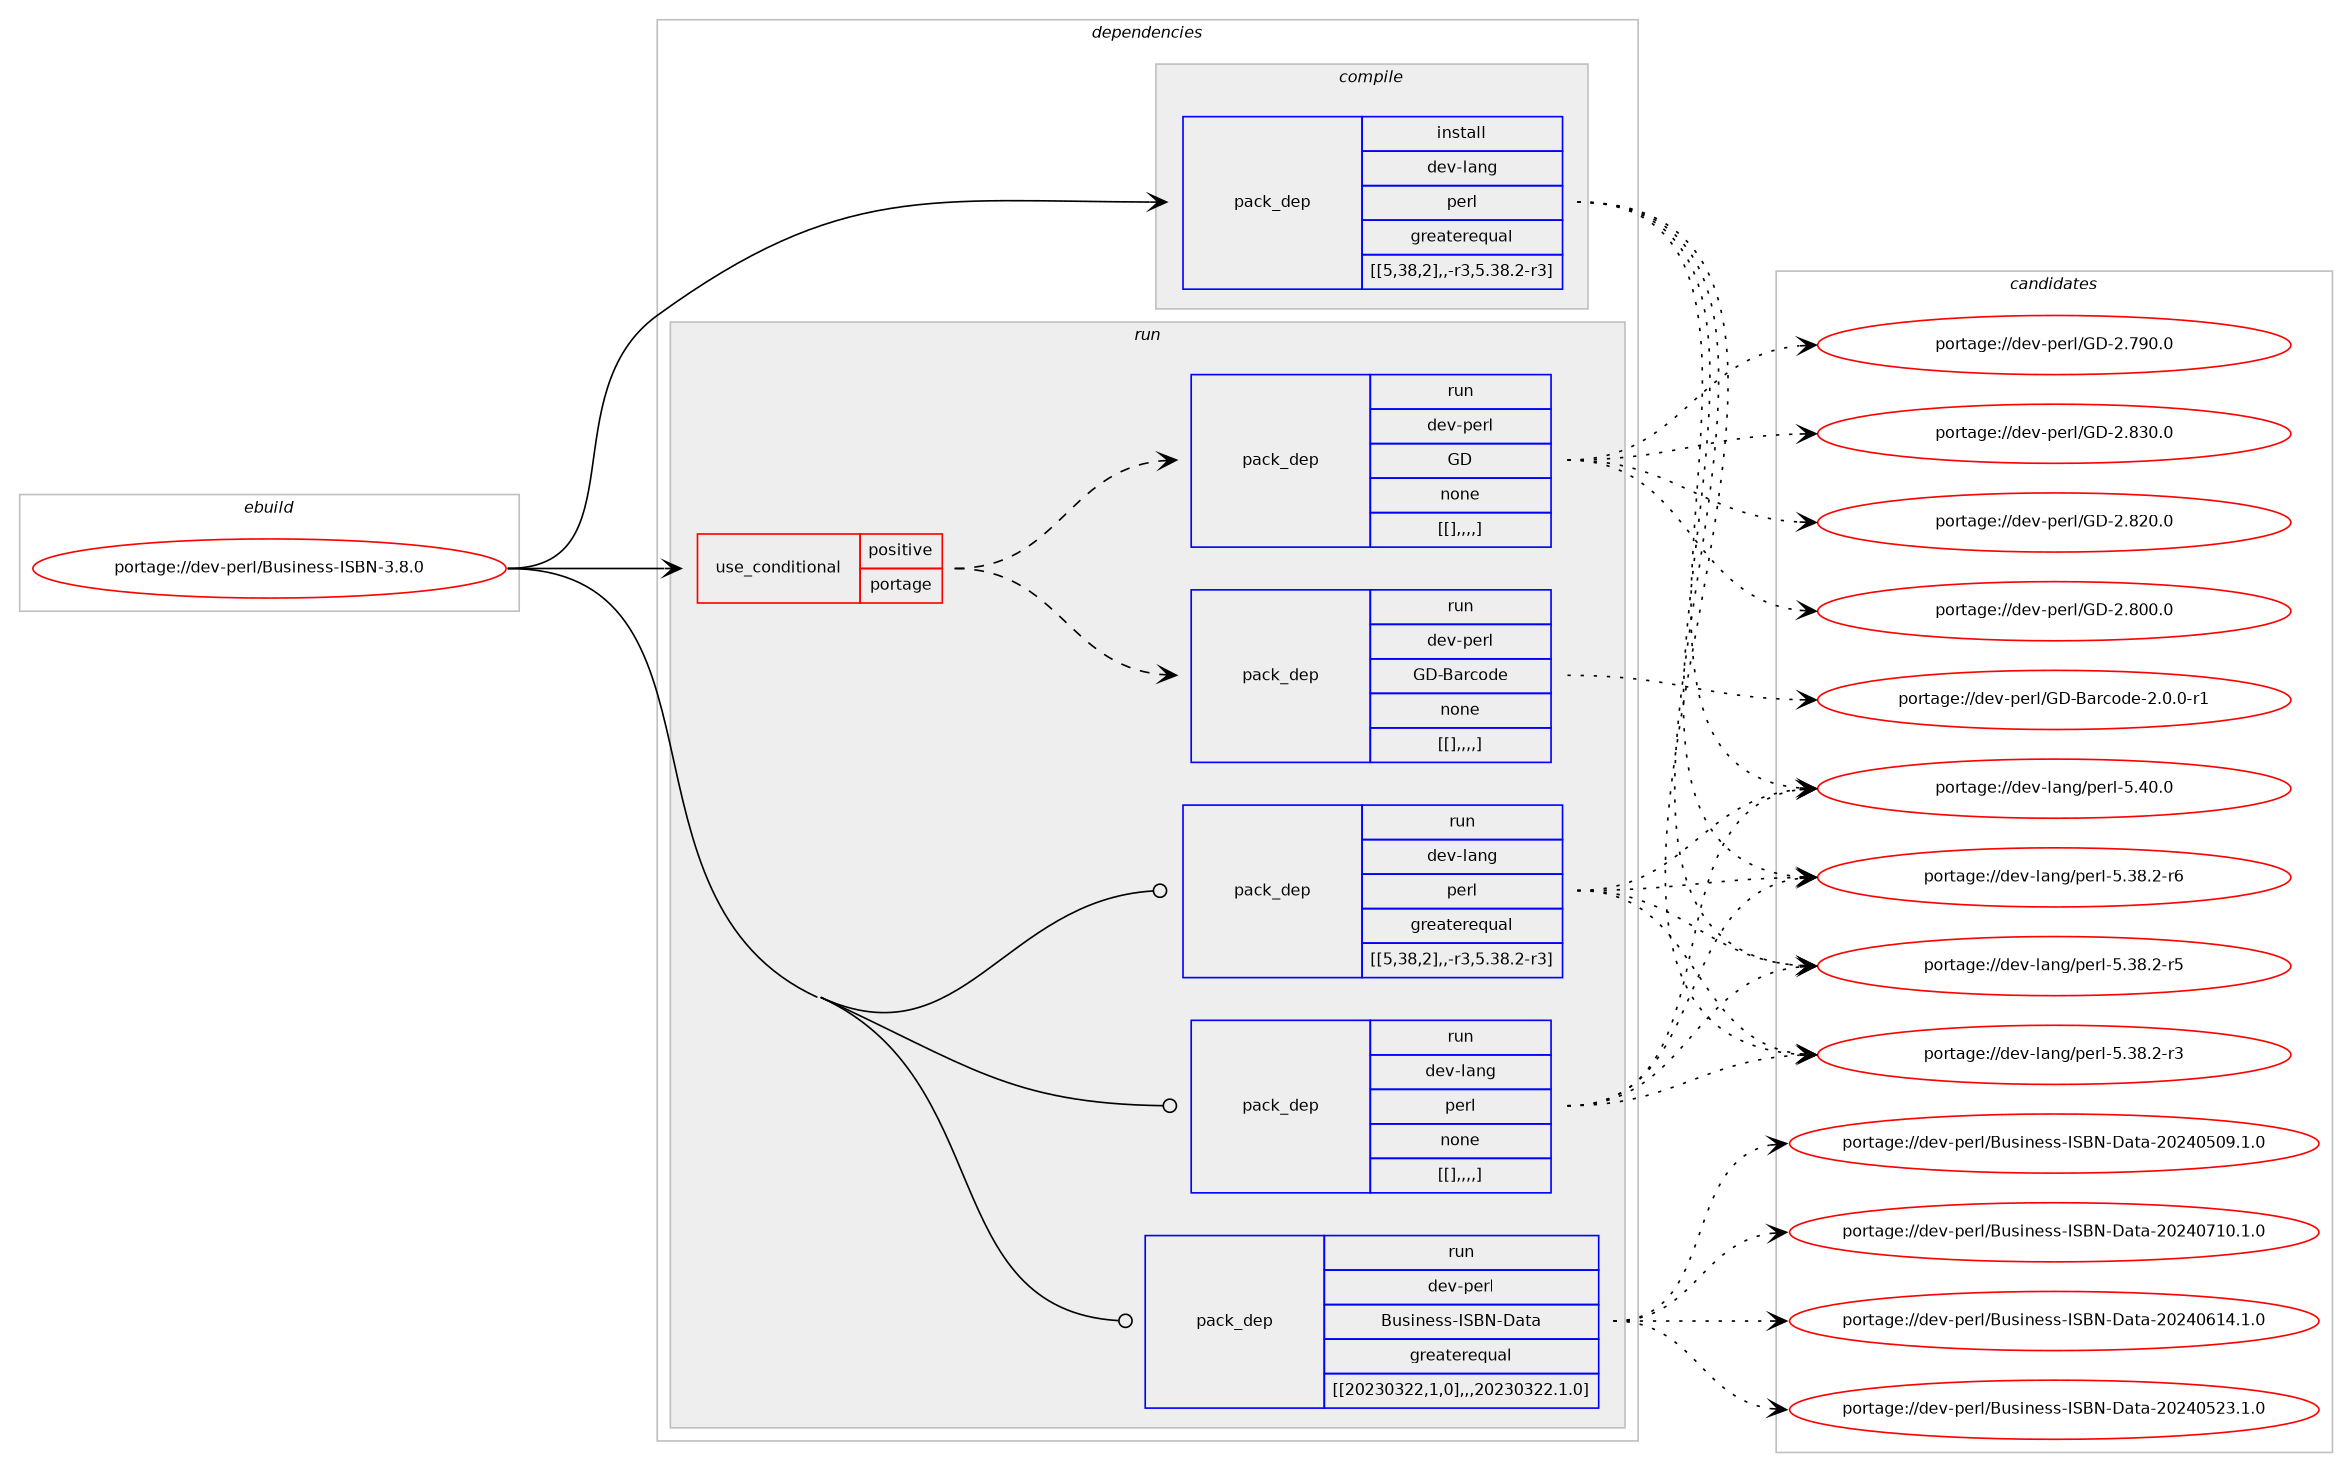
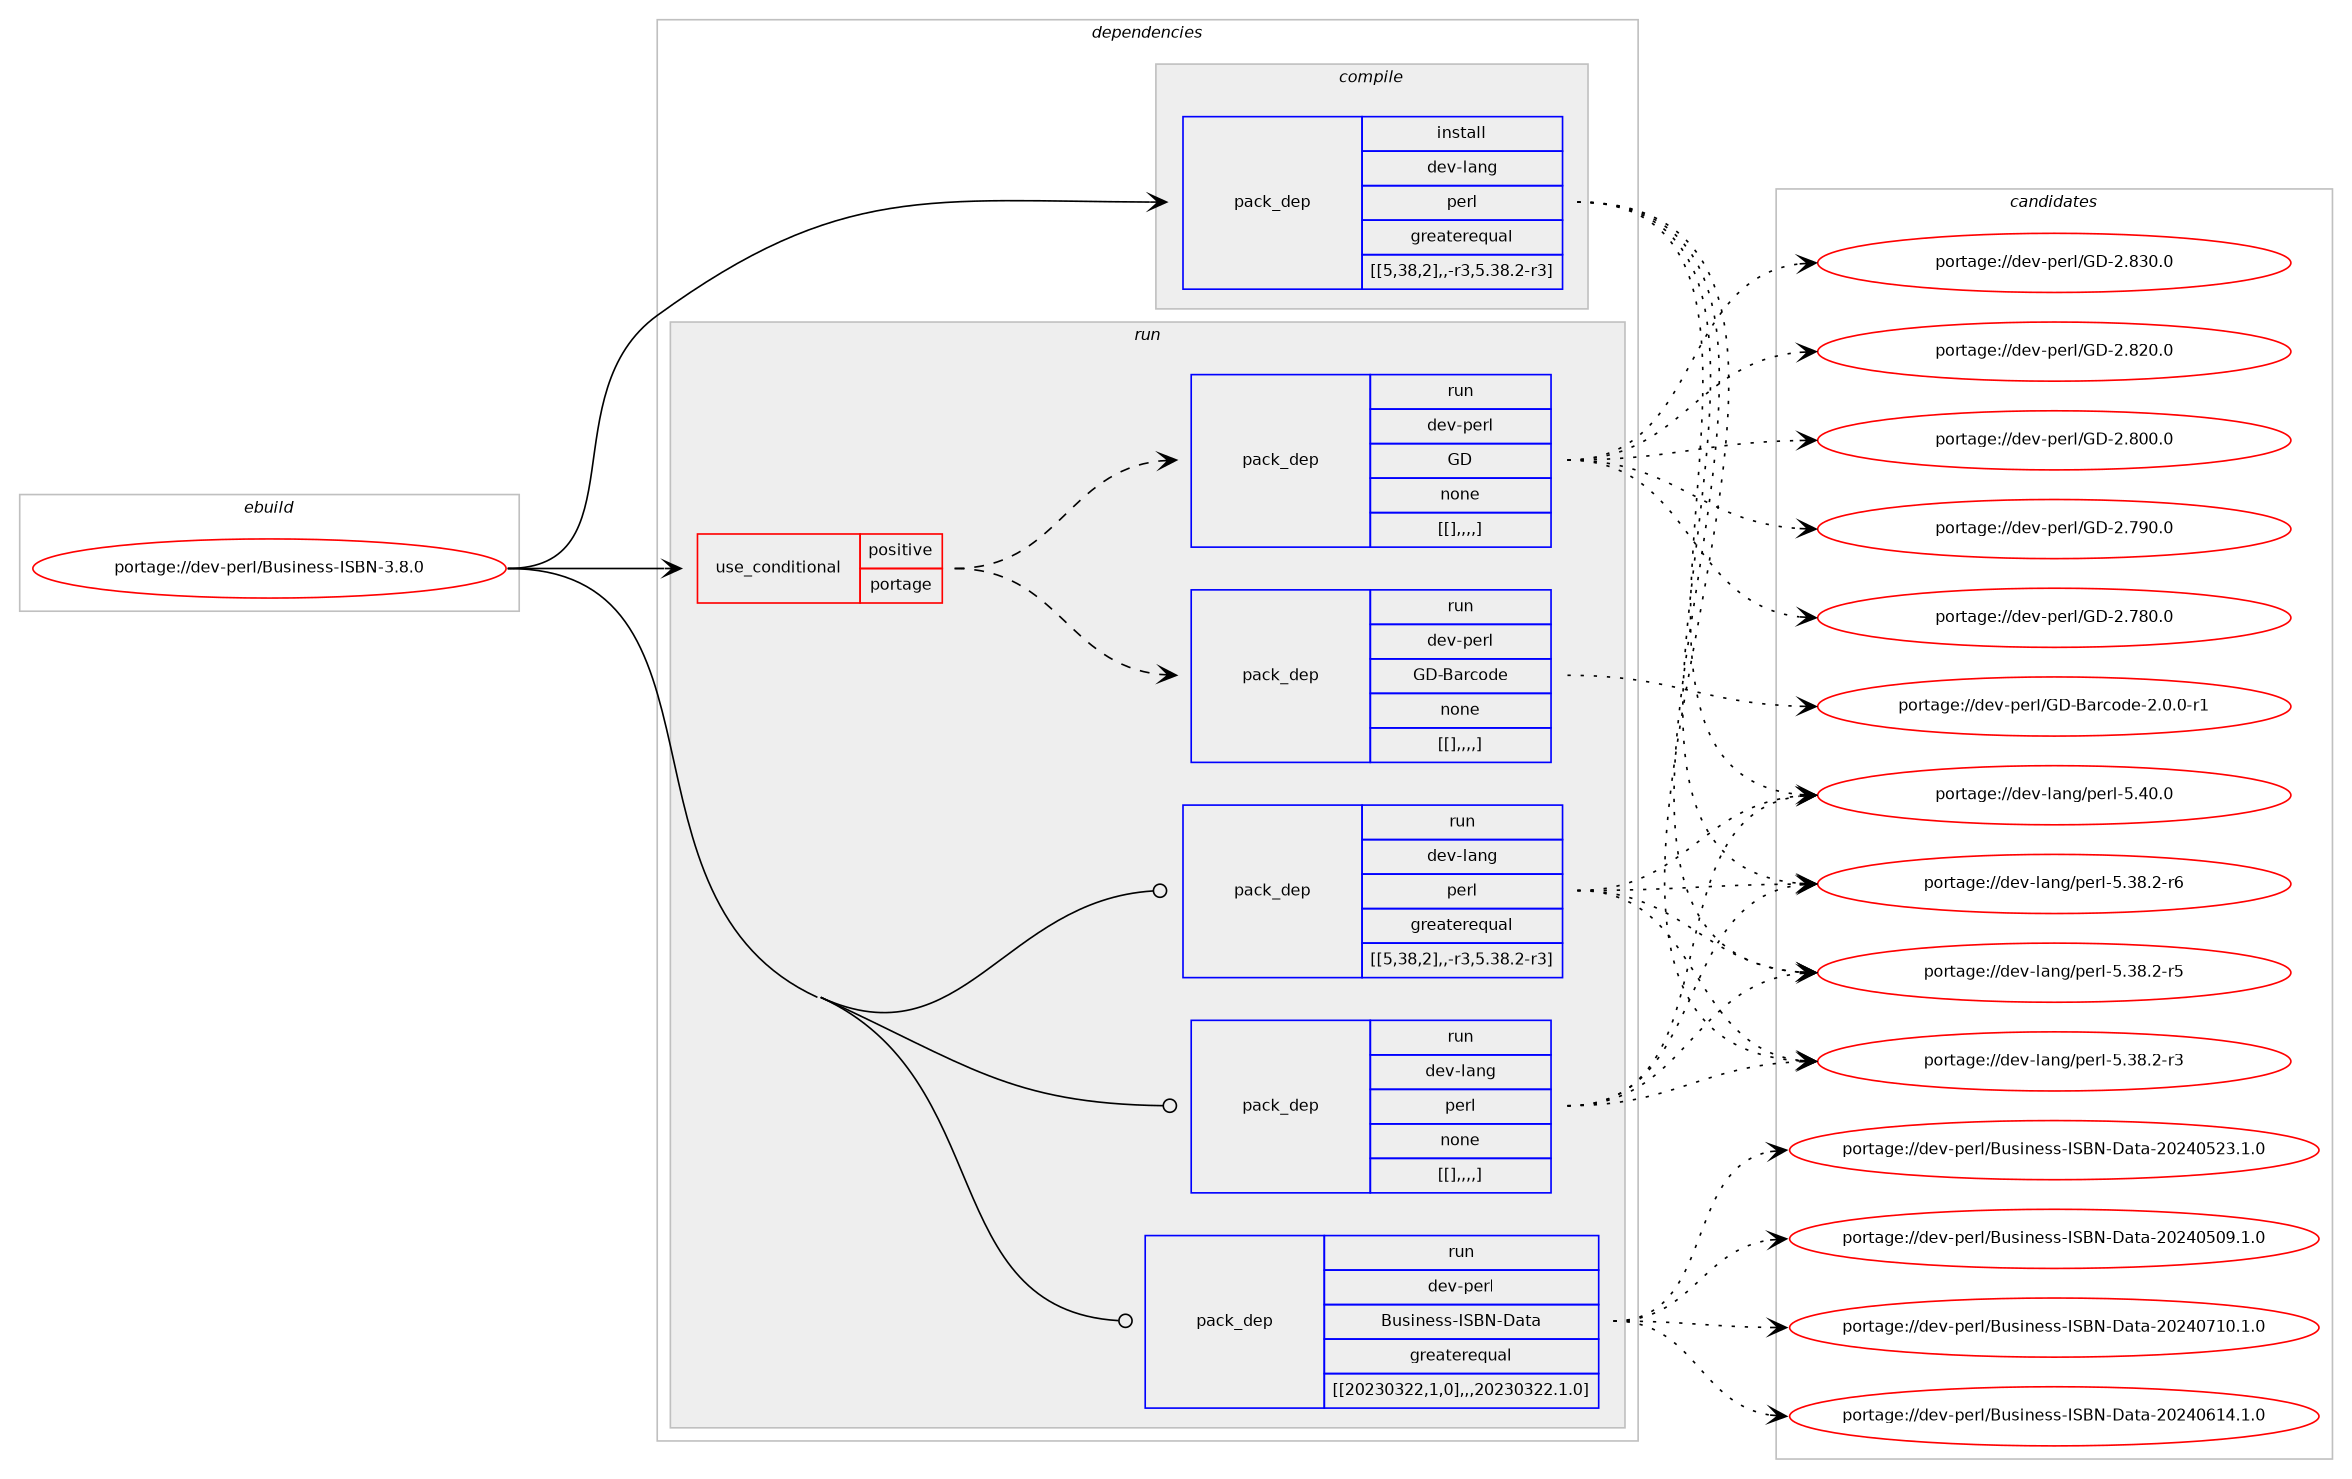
  digraph {
    compound=true
    concentrate=true
    fontname=Helvetica
    fontsize=10
    newrank=true
    rankdir=LR
    ranksep=1.5
    node [color=red fontname=Helvetica fontsize=10]
    edge [arrowhead=vee headport=w style=dotted tailport=e weight=100]
    n1 [label="portage://dev-perl/Business-ISBN-3.8.0" width=4]
    n2 [color=blue label=<<TABLE BORDER="0" CELLBORDER="1" CELLSPACING="0" CELLPADDING="4" WIDTH="220"><TR><TD ROWSPAN="6" CELLPADDING="30">pack_dep</TD></TR><TR><TD WIDTH="110">install</TD></TR><TR><TD>dev-lang</TD></TR><TR><TD>perl</TD></TR><TR><TD>greaterequal</TD></TR><TR><TD>[[5,38,2],,-r3,5.38.2-r3]</TD></TR></TABLE>> shape=none]
    n3 [color=blue label=<<TABLE BORDER="0" CELLBORDER="1" CELLSPACING="0" CELLPADDING="4" WIDTH="220"><TR><TD ROWSPAN="6" CELLPADDING="30">pack_dep</TD></TR><TR><TD WIDTH="110">run</TD></TR><TR><TD>dev-perl</TD></TR><TR><TD>GD-Barcode</TD></TR><TR><TD>none</TD></TR><TR><TD>[[],,,,]</TD></TR></TABLE>> shape=none]
    n4 [color=blue label=<<TABLE BORDER="0" CELLBORDER="1" CELLSPACING="0" CELLPADDING="4" WIDTH="220"><TR><TD ROWSPAN="6" CELLPADDING="30">pack_dep</TD></TR><TR><TD WIDTH="110">run</TD></TR><TR><TD>dev-perl</TD></TR><TR><TD>GD</TD></TR><TR><TD>none</TD></TR><TR><TD>[[],,,,]</TD></TR></TABLE>> shape=none]
    n5 [label=<<TABLE BORDER="0" CELLBORDER="1" CELLSPACING="0" CELLPADDING="4"><TR><TD ROWSPAN="3" CELLPADDING="10">use_conditional</TD></TR><TR><TD>positive</TD></TR><TR><TD>portage</TD></TR></TABLE>> shape=none]
    n6 [color=blue label=<<TABLE BORDER="0" CELLBORDER="1" CELLSPACING="0" CELLPADDING="4" WIDTH="220"><TR><TD ROWSPAN="6" CELLPADDING="30">pack_dep</TD></TR><TR><TD WIDTH="110">run</TD></TR><TR><TD>dev-lang</TD></TR><TR><TD>perl</TD></TR><TR><TD>greaterequal</TD></TR><TR><TD>[[5,38,2],,-r3,5.38.2-r3]</TD></TR></TABLE>> shape=none]
    n7 [color=blue label=<<TABLE BORDER="0" CELLBORDER="1" CELLSPACING="0" CELLPADDING="4" WIDTH="220"><TR><TD ROWSPAN="6" CELLPADDING="30">pack_dep</TD></TR><TR><TD WIDTH="110">run</TD></TR><TR><TD>dev-lang</TD></TR><TR><TD>perl</TD></TR><TR><TD>none</TD></TR><TR><TD>[[],,,,]</TD></TR></TABLE>> shape=none]
    n8 [color=blue label=<<TABLE BORDER="0" CELLBORDER="1" CELLSPACING="0" CELLPADDING="4" WIDTH="220"><TR><TD ROWSPAN="6" CELLPADDING="30">pack_dep</TD></TR><TR><TD WIDTH="110">run</TD></TR><TR><TD>dev-perl</TD></TR><TR><TD>Business-ISBN-Data</TD></TR><TR><TD>greaterequal</TD></TR><TR><TD>[[20230322,1,0],,,20230322.1.0]</TD></TR></TABLE>> shape=none]
    n9 [label="portage://dev-lang/perl-5.40.0" width=4]
    n10 [label="portage://dev-lang/perl-5.38.2-r6" width=4]
    n11 [label="portage://dev-lang/perl-5.38.2-r5" width=4]
    n12 [label="portage://dev-lang/perl-5.38.2-r3" width=4]
    n13 [label="portage://dev-perl/GD-Barcode-2.0.0-r1" width=4]
    n14 [label="portage://dev-perl/GD-2.830.0" width=4]
    n15 [label="portage://dev-perl/GD-2.820.0" width=4]
    n16 [label="portage://dev-perl/GD-2.800.0" width=4]
    n17 [label="portage://dev-perl/GD-2.790.0" width=4]
+   n18 [label="portage://dev-perl/GD-2.780.0" width=4]
    n19 [label="portage://dev-perl/Business-ISBN-Data-20240710.1.0" width=4]
    n20 [label="portage://dev-perl/Business-ISBN-Data-20240614.1.0" width=4]
    n21 [label="portage://dev-perl/Business-ISBN-Data-20240523.1.0" width=4]
    n22 [label="portage://dev-perl/Business-ISBN-Data-20240509.1.0" width=4]
    subgraph cluster_1 {
      color=gray
      label=<<i>ebuild</i>>
      n1
    }
    subgraph cluster_2 {
      color=gray
      label=<<i>dependencies</i>>
      subgraph cluster_3 {
        color=gray
        fillcolor="#eeeeee"
        label=<<i>compile</i>>
        style=filled
        subgraph sub_4 {
          color=gray
          fillcolor="#eeeeee"
          label=<<i>compile</i>>
          style=filled
          n2
        }
      }
      subgraph cluster_5 {
        color=gray
        fillcolor="#eeeeee"
        label=<<i>compile and run</i>>
        style=filled
      }
      subgraph cluster_6 {
        color=gray
        fillcolor="#eeeeee"
        label=<<i>run</i>>
        style=filled
        subgraph sub_7 {
          color=gray
          fillcolor="#eeeeee"
          label=<<i>run</i>>
          style=filled
          n5
          subgraph sub_8 {
            color=gray
            fillcolor="#eeeeee"
            label=<<i>run</i>>
            style=filled
            n3
          }
          subgraph sub_9 {
            color=gray
            fillcolor="#eeeeee"
            label=<<i>run</i>>
            style=filled
            n4
          }
        }
        subgraph sub_10 {
          color=gray
          fillcolor="#eeeeee"
          label=<<i>run</i>>
          style=filled
          n6
        }
        subgraph sub_11 {
          color=gray
          fillcolor="#eeeeee"
          label=<<i>run</i>>
          style=filled
          n7
        }
        subgraph sub_12 {
          color=gray
          fillcolor="#eeeeee"
          label=<<i>run</i>>
          style=filled
          n8
        }
      }
    }
    subgraph cluster_13 {
      color=gray
      label=<<i>candidates</i>>
      rank=same
      subgraph sub_14 {
        color=black
        label=<<i>candidates</i>>
        nodesep=1
        rank=same
        n9
        n10
        n11
        n12
      }
      subgraph sub_15 {
        color=black
        label=<<i>candidates</i>>
        nodesep=1
        rank=same
        n13
      }
      subgraph sub_16 {
        color=black
        label=<<i>candidates</i>>
        nodesep=1
        rank=same
        n14
        n15
        n16
        n17
+       n18
      }
      subgraph sub_17 {
        color=black
        label=<<i>candidates</i>>
        nodesep=1
        rank=same
        n9
        n10
        n11
        n12
      }
      subgraph sub_18 {
        color=black
        label=<<i>candidates</i>>
        nodesep=1
        rank=same
        n9
        n10
        n11
        n12
      }
      subgraph sub_19 {
        color=black
        label=<<i>candidates</i>>
        nodesep=1
        rank=same
        n19
        n20
        n21
        n22
      }
    }
    n1 -> n2 [style=solid weight=20]
    n1 -> n5 [style=solid weight=20]
    n1 -> n6 [arrowhead=odot style=solid weight=20]
    n1 -> n7 [arrowhead=odot style=solid weight=20]
    n1 -> n8 [arrowhead=odot style=solid weight=20]
    n2 -> n9
    n2 -> n10
    n2 -> n11
    n2 -> n12
    n3 -> n13
    n4 -> n14
    n4 -> n15
    n4 -> n16
    n4 -> n17
+   n4 -> n18
    n5 -> n3 [style=dashed weight=20]
    n5 -> n4 [style=dashed weight=20]
    n6 -> n9
    n6 -> n10
    n6 -> n11
    n6 -> n12
    n7 -> n9
    n7 -> n10
    n7 -> n11
    n7 -> n12
    n8 -> n19
    n8 -> n20
    n8 -> n21
    n8 -> n22
  }
